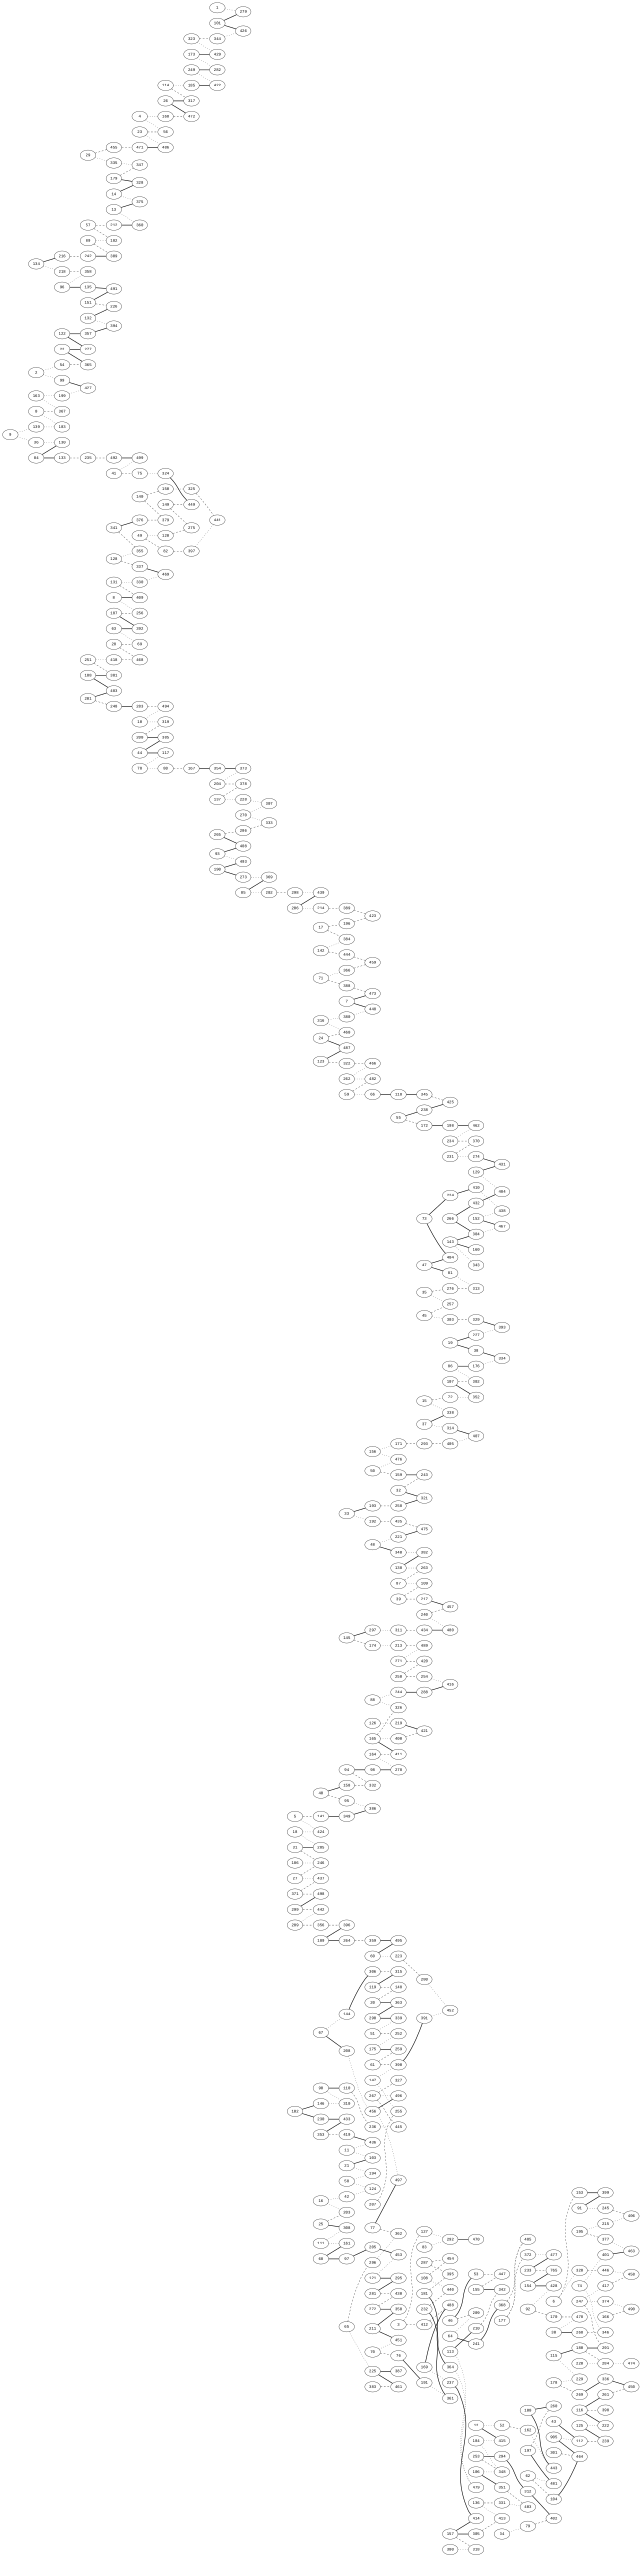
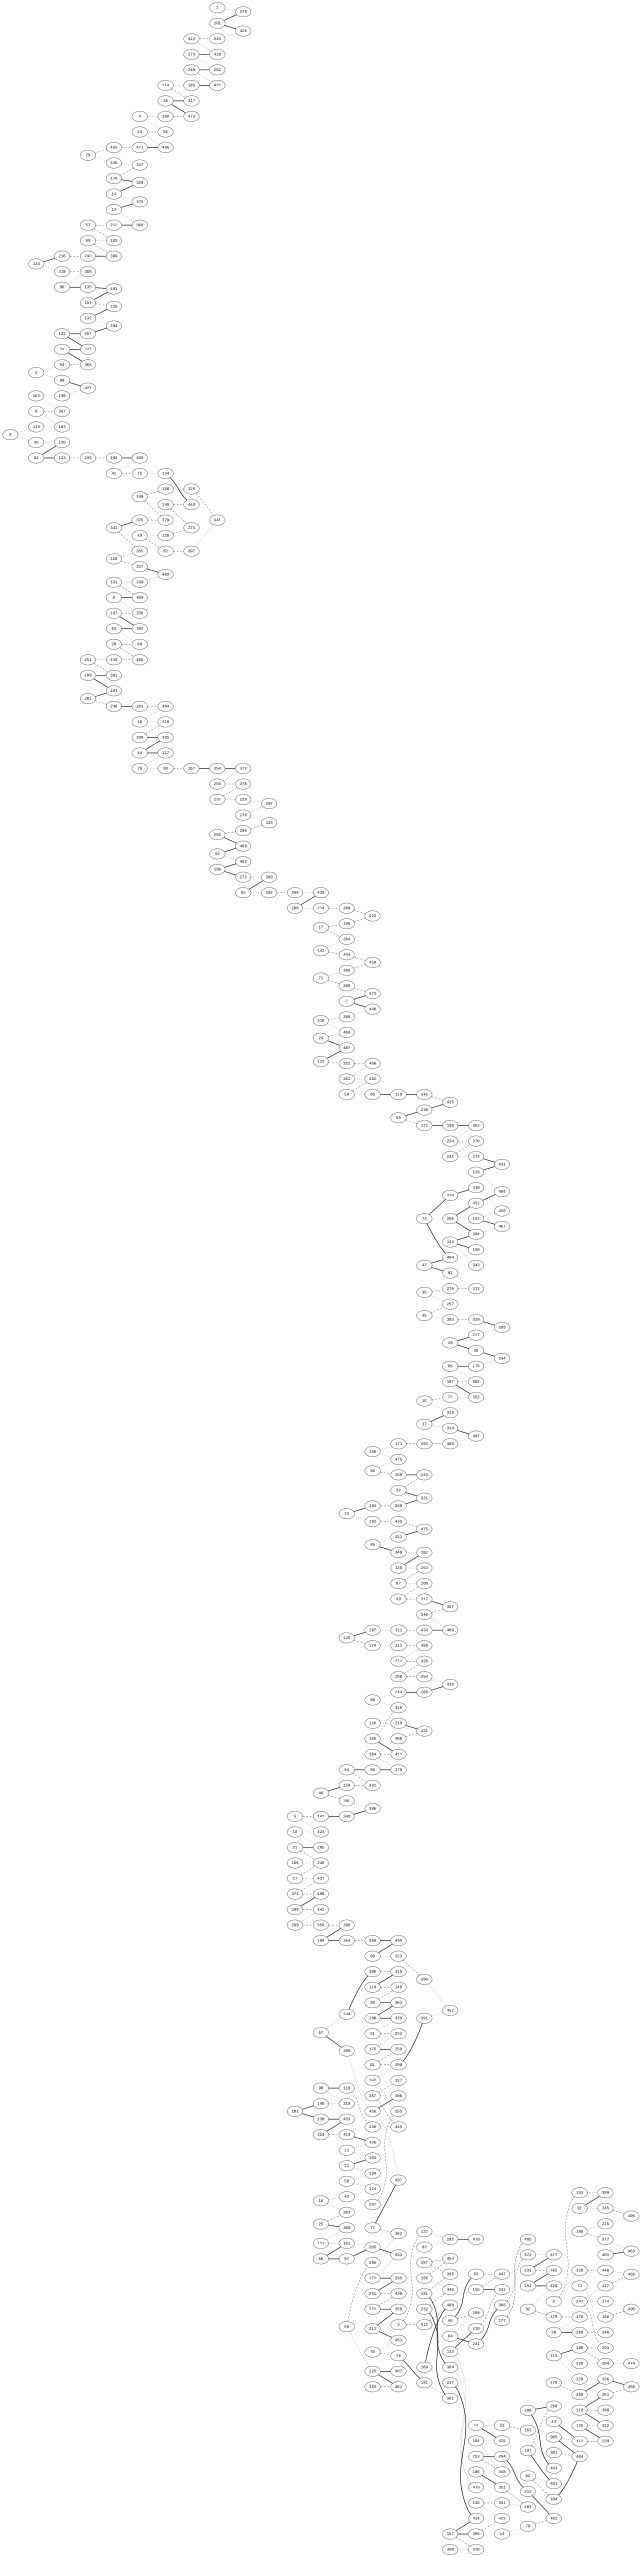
  strict graph {
    fontname="Liberation Mono"
    rankdir=LR
    node [fontname="Liberation Mono"]
    edge [fontname="Liberation Mono" style=dotted]
    1
    279
    101
    426
    344
    323
    429
    173
    282
    249
    422
    185
    114
    317
    26
    472
    168
    4
    56
    23
    486
    471
    455
    29
    335
    347
    179
    328
    14
    375
    13
    360
    212
    57
    182
    89
    309
    242
    216
    134
    218
    358
    96
    135
    491
    151
    226
    132
    394
    357
    122
    277
    22
    365
    54
    2
    99
    427
    199
    163
    367
    0
    183
    139
    9
    36
    130
    84
    133
    235
    492
    499
    41
    75
    324
    449
    149
    275
    120
    49
    82
    397
    441
    325
    150
    140
    379
    376
    341
    355
    128
    337
    469
    330
    131
    409
    8
    256
    187
    392
    63
    69
    28
    468
    418
    251
    381
    188
    483
    201
    248
    283
    494
    10
    319
    200
    385
    44
    117
    78
    80
    167
    354
    373
    204
    378
    137
    228
    307
    270
    333
    286
    265
    408
    93
    493
    190
    273
    369
    85
    202
    298
    439
    206
    214
    389
    423
    196
    17
    384
    142
    444
    459
    366
    71
    388
    473
    7
    448
    380
    316
    460
    24
    487
    123
    322
    466
    262
    482
    59
    66
    118
    345
    425
    238
    55
    172
    198
    462
    234
    370
    231
    274
    431
    129
    484
    432
    266
    304
    467
    143
    160
    343
    152
    438
    410
    224
    73
    404
    47
    81
    313
    276
    35
    257
    45
    303
    329
    393
    227
    19
    38
    334
    176
    86
    302
    107
    352
    72
    15
    338
    37
    314
    407
    405
    293
    171
    156
    476
    50
    159
    243
    32
    321
    258
    193
    33
    192
    435
    475
    221
    48
    340
    382
    138
    263
    87
    109
    39
    217
    457
    240
    480
    434
    311
    297
    145
    174
    213
    489
    271
    420
    250
    254
    416
    288
    244
    88
    326
    126
    219
    421
    400
    165
    411
    164
    278
    98
    94
    332
    158
    40
    95
    386
    349
    141
    5
    424
    18
    285
    31
    246
    186
    27
    437
    371
    498
    299
    442
    289
    356
    396
    189
    264
    359
    495
    60
    223
    280
    452
    391
    390
    61
    259
    175
    252
    51
    339
    290
    363
    20
    148
    119
    315
    306
    144
    67
    208
    456
    496
    497
    267
    445
    327
    236
    110
    90
    310
    146
    102
    230
    433
    353
    419
    436
    11
    103
    21
    194
    58
    124
    42
    16
    203
    25
    308
    111
    161
    68
    97
    205
    453
    121
    295
    281
    430
    272
    350
    211
    451
    70
    76
    191
    361
    232
    440
    108
    454
    287
    395
    181
    364
    479
    113
    210
    342
    155
    447
    53
    46
    209
    64
    241
    368
    485
    177
    372
    477
    233
    n400 [label=765]
    154
    428
    92
    170
    478
    30
    268
    346
    74
    401
    463
    377
    195
    215
    406
    245
    91
    399
    153
    6
    320
    446
    458
    417
    247
    291
    374
    490
    180
    284
    474
    220
    115
    229
    178
    269
    336
    450
    261
    116
    222
    398
    125
    239
    112
    43
    n447 [label=905]
    464
    301
    104
    62
    481
    197
    260
    100
    443
    162
    52
    12
    415
    184
    348
    106
    351
    403
    331
    136
    413
    305
    157
    414
    318
    237
    169
    488
    412
    3
    127
    292
    470
    83
    300
    253
    294
    312
    402
    79
    34
    166
    77
    362
    296
    65
    225
    387
    461
    383
    147
    255
    207
    1 -- 279
    101 -- 279 [style=bold]
    101 -- 426 [style=bold]
    344 -- 426
    323 -- 344 [style=dashed]
    323 -- 429
    173 -- 429 [style=bold]
    173 -- 282
    249 -- 282 [style=bold]
    249 -- 422
    185 -- 422 [style=bold]
    114 -- 185
    114 -- 317 [style=dashed]
    26 -- 317 [style=bold]
    26 -- 472 [style=bold]
    168 -- 472 [style=dashed]
    4 -- 168
    4 -- 56
    23 -- 56 [style=dashed]
    23 -- 486
    471 -- 486 [style=bold]
    455 -- 471 [style=dashed]
    29 -- 455 [style=dashed]
    29 -- 335
    335 -- 347
    179 -- 347 [style=dashed]
    179 -- 328 [style=bold]
    14 -- 328 [style=bold]
    14 -- 375
    13 -- 375 [style=bold]
    13 -- 360
    212 -- 360 [style=bold]
    57 -- 212 [style=dashed]
    57 -- 182 [style=dashed]
    89 -- 182
    89 -- 309 [style=dashed]
    242 -- 309 [style=bold]
    216 -- 242 [style=dashed]
    134 -- 216 [style=bold]
    134 -- 218
    218 -- 358 [style=dashed]
    96 -- 358
    96 -- 135 [style=bold]
    135 -- 491 [style=bold]
    151 -- 491 [style=bold]
    151 -- 226 [style=dashed]
    132 -- 226 [style=bold]
    132 -- 394
    357 -- 394 [style=bold]
    122 -- 357 [style=bold]
    122 -- 277 [style=bold]
    22 -- 277 [style=bold]
    22 -- 365 [style=bold]
    54 -- 365 [style=dashed]
    2 -- 54
    2 -- 99
    99 -- 427 [style=bold]
    199 -- 427
    163 -- 199
    163 -- 367
    0 -- 367 [style=dashed]
    0 -- 183
    139 -- 183
    9 -- 139
    9 -- 36
    36 -- 130
    84 -- 130 [style=bold]
    84 -- 133 [style=bold]
    133 -- 235 [style=dashed]
    235 -- 492 [style=dashed]
    492 -- 499 [style=bold]
    41 -- 499
    41 -- 75 [style=dashed]
    75 -- 324
    324 -- 449 [style=bold]
    149 -- 449 [style=dashed]
    149 -- 275 [style=dashed]
    120 -- 275 [style=dashed]
    49 -- 120
    49 -- 82 [style=dashed]
    82 -- 397 [style=dashed]
    397 -- 441
    325 -- 441 [style=dashed]
    150 -- 325
    140 -- 150 [style=dashed]
    140 -- 379 [style=dashed]
    376 -- 379 [style=dashed]
    341 -- 376 [style=bold]
    341 -- 355 [style=dashed]
    128 -- 355
    128 -- 337 [style=dashed]
    337 -- 469 [style=bold]
    330 -- 469
    131 -- 330
    131 -- 409 [style=dashed]
    8 -- 409 [style=bold]
    8 -- 256
    187 -- 256 [style=dashed]
    187 -- 392 [style=bold]
    63 -- 392 [style=bold]
    63 -- 69
    28 -- 69 [style=dashed]
    28 -- 468 [style=dashed]
    418 -- 468 [style=dashed]
    251 -- 418
    251 -- 381 [style=dashed]
    188 -- 381 [style=bold]
    188 -- 483 [style=bold]
    201 -- 483 [style=bold]
    201 -- 248 [style=dashed]
    248 -- 283 [style=bold]
    283 -- 494 [style=dashed]
    10 -- 494
    10 -- 319
    200 -- 319 [style=dashed]
    200 -- 385 [style=bold]
    44 -- 385 [style=bold]
    44 -- 117 [style=bold]
    78 -- 117
    78 -- 80
    80 -- 167 [style=dashed]
    167 -- 354 [style=bold]
    354 -- 373 [style=bold]
    204 -- 373
    204 -- 378 [style=dashed]
    137 -- 378 [style=dashed]
    137 -- 228
    228 -- 307
    270 -- 307
    270 -- 333
    286 -- 333 [style=dashed]
    265 -- 286 [style=dashed]
    265 -- 408 [style=bold]
    93 -- 408 [style=bold]
    93 -- 493
    190 -- 493 [style=bold]
    190 -- 273 [style=bold]
    273 -- 369
    85 -- 369 [style=bold]
    85 -- 202
    202 -- 298 [style=dashed]
    298 -- 439
    206 -- 439 [style=bold]
    206 -- 214
    214 -- 389 [style=dashed]
    389 -- 423 [style=dashed]
    196 -- 423 [style=dashed]
    17 -- 196 [style=dashed]
    17 -- 384 [style=dashed]
    142 -- 384
    142 -- 444 [style=dashed]
    444 -- 459 [style=dashed]
    366 -- 459 [style=dashed]
    71 -- 366
    71 -- 388 [style=dashed]
    388 -- 473 [style=dashed]
    7 -- 473 [style=bold]
    7 -- 448 [style=bold]
    380 -- 448
    316 -- 380
    316 -- 460
    24 -- 460 [style=dashed]
    24 -- 487 [style=bold]
    123 -- 487 [style=bold]
    123 -- 322 [style=dashed]
    322 -- 466 [style=dashed]
    262 -- 466
    262 -- 482
    59 -- 482 [style=dashed]
    59 -- 66
    66 -- 118 [style=bold]
    118 -- 345 [style=bold]
    345 -- 425 [style=dashed]
    238 -- 425 [style=bold]
    55 -- 238 [style=bold]
    55 -- 172 [style=dashed]
    172 -- 198 [style=bold]
    198 -- 462 [style=bold]
    234 -- 462
    234 -- 370 [style=dashed]
    231 -- 370 [style=dashed]
    231 -- 274
    274 -- 431 [style=bold]
    129 -- 431 [style=bold]
    129 -- 484
    432 -- 484 [style=bold]
    266 -- 432 [style=bold]
    266 -- 304 [style=bold]
    304 -- 467
    143 -- 304 [style=bold]
    143 -- 160 [style=bold]
    143 -- 343
    152 -- 467 [style=bold]
    152 -- 438
    410 -- 438
    224 -- 410 [style=bold]
    73 -- 224 [style=bold]
    73 -- 404 [style=bold]
    47 -- 404 [style=bold]
    47 -- 81 [style=bold]
    81 -- 313
    276 -- 313 [style=dashed]
    35 -- 276 [style=dashed]
    35 -- 257
    45 -- 257 [style=dashed]
    45 -- 303
    303 -- 329 [style=dashed]
    329 -- 393 [style=bold]
    227 -- 393
    19 -- 227 [style=bold]
    19 -- 38 [style=bold]
    38 -- 334 [style=bold]
    176 -- 334
    86 -- 176 [style=bold]
    86 -- 302
    107 -- 302 [style=dashed]
    107 -- 352 [style=bold]
    72 -- 352
    15 -- 72 [style=dashed]
    15 -- 338
    37 -- 338 [style=bold]
    37 -- 314
    314 -- 407 [style=bold]
    405 -- 407
    293 -- 405 [style=dashed]
    171 -- 293 [style=dashed]
    156 -- 171
    156 -- 476
    50 -- 476
    50 -- 159 [style=dashed]
    159 -- 243 [style=bold]
    32 -- 243 [style=dashed]
    32 -- 321 [style=bold]
    258 -- 321 [style=bold]
    193 -- 258 [style=dashed]
    33 -- 193 [style=bold]
    33 -- 192
    192 -- 435 [style=dashed]
    435 -- 475 [style=dashed]
    221 -- 475 [style=bold]
    48 -- 221
    48 -- 340 [style=bold]
    340 -- 382
    138 -- 382 [style=bold]
    138 -- 263
    87 -- 263 [style=dashed]
    87 -- 109
    39 -- 109 [style=dashed]
    39 -- 217 [style=dashed]
    217 -- 457 [style=bold]
    240 -- 457 [style=dashed]
    240 -- 480
    434 -- 480 [style=bold]
    311 -- 434 [style=dashed]
    297 -- 311
    145 -- 297 [style=bold]
    145 -- 174 [style=dashed]
    174 -- 213
    213 -- 489 [style=dashed]
    271 -- 489
    271 -- 420 [style=dashed]
    250 -- 420 [style=dashed]
    250 -- 254 [style=dashed]
    254 -- 416
    288 -- 416 [style=bold]
    244 -- 288 [style=bold]
    88 -- 244
    88 -- 326
    126 -- 219
    219 -- 421 [style=bold]
    400 -- 421 [style=dashed]
    165 -- 326 [style=dashed]
    165 -- 400
    165 -- 411 [style=bold]
    164 -- 411 [style=dashed]
    164 -- 278
    98 -- 278 [style=bold]
    94 -- 98 [style=bold]
    94 -- 332 [style=dashed]
    158 -- 332 [style=dashed]
    40 -- 158 [style=bold]
    40 -- 95 [style=dashed]
    95 -- 386
    349 -- 386 [style=bold]
    141 -- 349 [style=bold]
    5 -- 141 [style=dashed]
    5 -- 424
    18 -- 424
    18 -- 285
    31 -- 285 [style=bold]
    31 -- 246 [style=dashed]
    186 -- 246
    27 -- 246 [style=dashed]
    27 -- 437
    371 -- 437 [style=dashed]
    371 -- 498 [style=dashed]
    299 -- 498 [style=bold]
    299 -- 442 [style=dashed]
    289 -- 442
    289 -- 356 [style=dashed]
    356 -- 396 [style=dashed]
    189 -- 396 [style=bold]
    189 -- 264 [style=bold]
    264 -- 359 [style=dashed]
    359 -- 495 [style=bold]
    60 -- 495 [style=bold]
    60 -- 223
    223 -- 280 [style=dashed]
    280 -- 452
    391 -- 452
    390 -- 391 [style=bold]
    61 -- 390 [style=dashed]
    61 -- 259 [style=dashed]
    175 -- 259 [style=bold]
    175 -- 252
    51 -- 252 [style=dashed]
    51 -- 339
    290 -- 339 [style=bold]
    290 -- 363 [style=bold]
    20 -- 363 [style=bold]
    20 -- 148 [style=dashed]
    119 -- 148 [style=dashed]
    119 -- 315 [style=bold]
    306 -- 315 [style=dashed]
    144 -- 306 [style=bold]
    67 -- 144
    67 -- 208 [style=bold]
    208 -- 456
    456 -- 496 [style=bold]
    456 -- 497
    267 -- 496
    267 -- 445 [style=dashed]
    267 -- 327 [style=dashed]
    236 -- 445
    110 -- 236 [style=dashed]
    90 -- 110 [style=bold]
    90 -- 310
    146 -- 310
    102 -- 146 [style=bold]
    102 -- 230 [style=bold]
    230 -- 433 [style=bold]
    353 -- 433 [style=bold]
    353 -- 419 [style=dashed]
    419 -- 436 [style=bold]
    11 -- 436
    11 -- 103
    21 -- 103 [style=bold]
    21 -- 194
    58 -- 194
    58 -- 124
    42 -- 124
    16 -- 42
    16 -- 203
    25 -- 203 [style=dashed]
    25 -- 308 [style=bold]
    111 -- 308
    111 -- 161
    68 -- 161 [style=bold]
    68 -- 97 [style=bold]
    97 -- 205 [style=bold]
    205 -- 453 [style=bold]
    121 -- 453
    121 -- 295 [style=bold]
    281 -- 295 [style=bold]
    281 -- 430 [style=dashed]
    272 -- 430 [style=dashed]
    272 -- 350 [style=bold]
    211 -- 350 [style=bold]
    211 -- 451 [style=bold]
    70 -- 451
    70 -- 76 [style=dashed]
    76 -- 191 [style=bold]
    191 -- 361
    232 -- 361 [style=bold]
    232 -- 440 [style=dashed]
    108 -- 440
    108 -- 454 [style=dashed]
    287 -- 454 [style=dashed]
    287 -- 395 [style=dashed]
    181 -- 395 [style=dashed]
    181 -- 364 [style=bold]
    364 -- 479
    113 -- 479
    113 -- 210 [style=bold]
    210 -- 342 [style=dashed]
    155 -- 342 [style=bold]
    155 -- 447 [style=dashed]
    53 -- 447 [style=dashed]
    46 -- 53 [style=bold]
    46 -- 209 [style=dashed]
    64 -- 209
    64 -- 241 [style=bold]
    241 -- 368 [style=bold]
    368 -- 485 [style=dashed]
    177 -- 485
    177 -- 372 [style=dashed]
    372 -- 477
    233 -- 477 [style=bold]
    233 -- n400 [style=dashed]
    154 -- n400 [style=bold]
    154 -- 428 [style=bold]
    92 -- 428
    92 -- 170 [style=dashed]
    170 -- 478 [style=dashed]
    30 -- 478
    30 -- 268 [style=bold]
    268 -- 346 [style=dashed]
    74 -- 346
    74 -- 401
    401 -- 463 [style=bold]
    377 -- 463
    195 -- 377 [style=dashed]
    195 -- 215
    215 -- 406
    245 -- 406 [style=dashed]
    91 -- 245
    91 -- 399 [style=bold]
-   153 -- 399 [style=bold]
+   153 -- 399
    6 -- 153 [style=dashed]
    6 -- 320
    320 -- 446 [style=dashed]
    446 -- 458
    417 -- 458 [style=dashed]
    247 -- 417
    247 -- 291 [style=dashed]
    247 -- 374
    374 -- 490
-   180 -- 291 [style=bold]
+   180 -- 291 [style=dashed]
    180 -- 284 [style=dashed]
    284 -- 474
    220 -- 284
    115 -- 180 [style=bold]
    115 -- 229
    178 -- 229
    178 -- 269 [style=dashed]
    269 -- 336 [style=bold]
    336 -- 450 [style=bold]
    261 -- 450 [style=dashed]
    116 -- 261 [style=bold]
    116 -- 222 [style=bold]
    116 -- 398 [style=dashed]
    125 -- 222
    125 -- 239 [style=bold]
    112 -- 239 [style=dashed]
    43 -- 112 [style=bold]
    n447 -- 112
    n447 -- 464 [style=bold]
    301 -- 464 [style=dashed]
    104 -- 464 [style=bold]
    62 -- 104 [style=dashed]
    62 -- 481
    197 -- 481 [style=bold]
    197 -- 260 [style=dashed]
    100 -- 260 [style=bold]
    100 -- 443 [style=bold]
    162 -- 443
    52 -- 162 [style=dashed]
    12 -- 52
    12 -- 415 [style=bold]
    184 -- 415
    184 -- 348
    106 -- 348
    106 -- 351 [style=bold]
    351 -- 403 [style=dashed]
    331 -- 403
    136 -- 331 [style=dashed]
    136 -- 413
    305 -- 413 [style=dashed]
    157 -- 305 [style=bold]
    157 -- 414 [style=bold]
    157 -- 318 [style=dashed]
    237 -- 414 [style=bold]
    169 -- 237
    169 -- 488 [style=bold]
    412 -- 488 [style=dashed]
    3 -- 412 [style=dashed]
    3 -- 127 [style=dashed]
    127 -- 292
    292 -- 470 [style=bold]
    83 -- 292
    300 -- 318
    253 -- 348 [style=dashed]
    253 -- 294 [style=bold]
    294 -- 312 [style=bold]
    312 -- 402 [style=bold]
    79 -- 402 [style=dashed]
    34 -- 79
    166 -- 490 [style=dashed]
    77 -- 497 [style=bold]
    77 -- 362 [style=dashed]
    296 -- 362
    65 -- 296 [style=dashed]
    65 -- 225
    225 -- 387 [style=bold]
    225 -- 461 [style=bold]
    383 -- 461 [style=dashed]
    147 -- 390
    147 -- 255
    207 -- 255 [style=dashed]
  }
